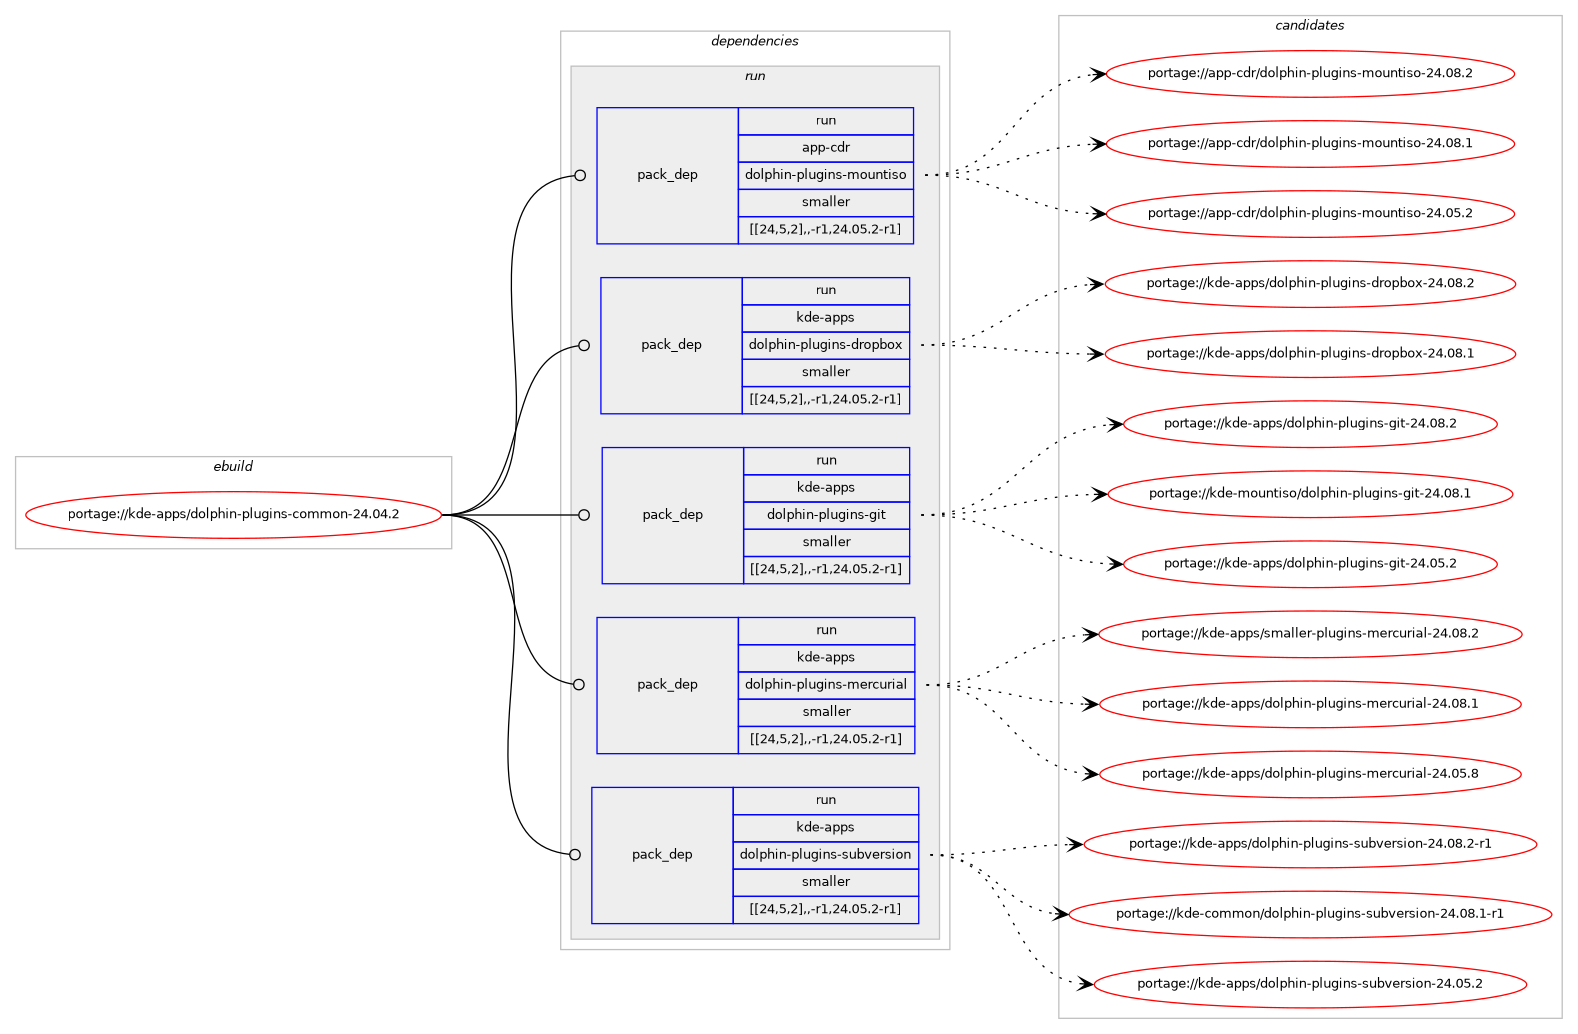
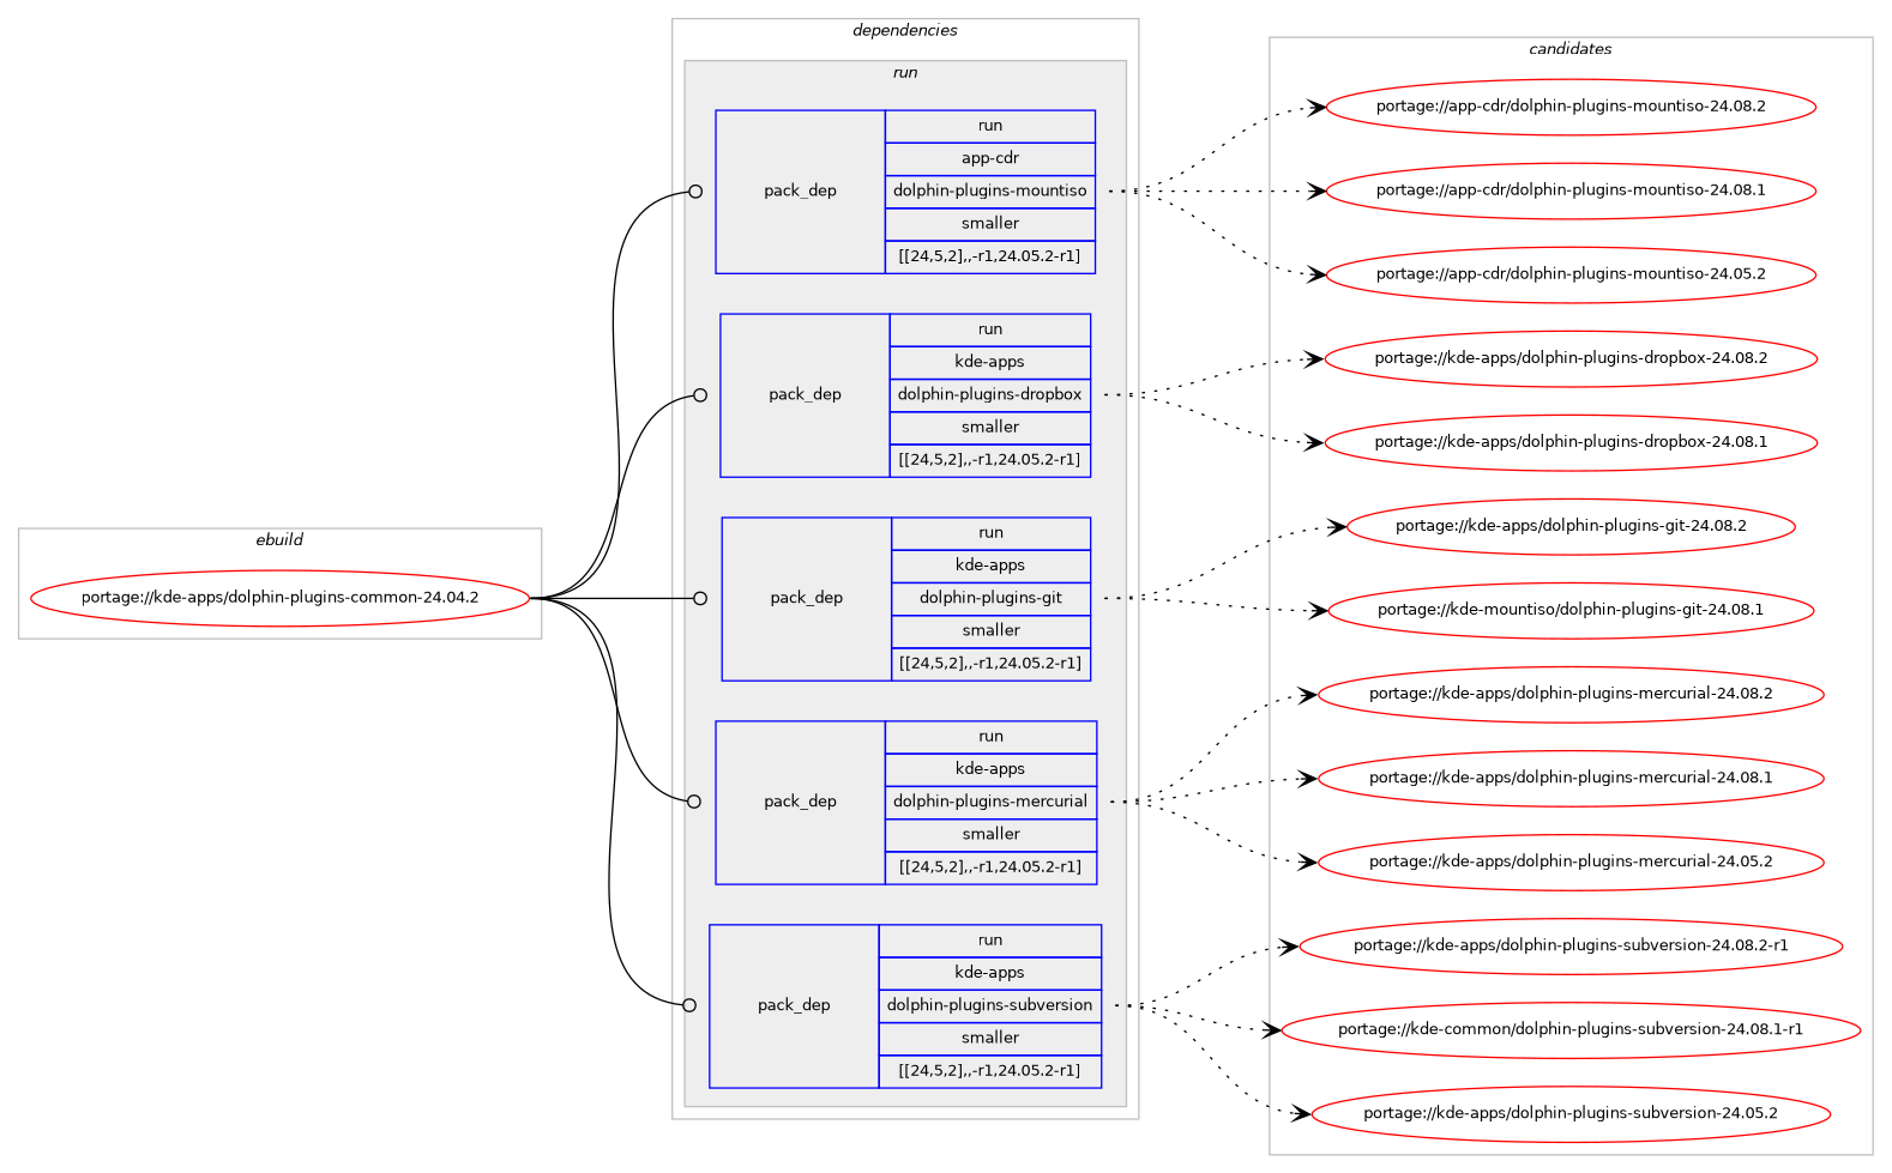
  digraph {
    compound=true
    concentrate=true
    fontname=Helvetica
    fontsize=10
    newrank=true
    rankdir=LR
    ranksep=1.5
    node [color=red fontname=Helvetica fontsize=10]
    edge [arrowhead=vee headport=w style=dotted tailport=e weight=100]
    n1 [label="portage://kde-apps/dolphin-plugins-common-24.04.2" width=4]
    n2 [color=blue label=<<TABLE BORDER="0" CELLBORDER="1" CELLSPACING="0" CELLPADDING="4" WIDTH="220"><TR><TD ROWSPAN="6" CELLPADDING="30">pack_dep</TD></TR><TR><TD WIDTH="110">run</TD></TR><TR><TD>app-cdr</TD></TR><TR><TD>dolphin-plugins-mountiso</TD></TR><TR><TD>smaller</TD></TR><TR><TD>[[24,5,2],,-r1,24.05.2-r1]</TD></TR></TABLE>> shape=none]
    n3 [color=blue label=<<TABLE BORDER="0" CELLBORDER="1" CELLSPACING="0" CELLPADDING="4" WIDTH="220"><TR><TD ROWSPAN="6" CELLPADDING="30">pack_dep</TD></TR><TR><TD WIDTH="110">run</TD></TR><TR><TD>kde-apps</TD></TR><TR><TD>dolphin-plugins-dropbox</TD></TR><TR><TD>smaller</TD></TR><TR><TD>[[24,5,2],,-r1,24.05.2-r1]</TD></TR></TABLE>> shape=none]
    n4 [color=blue label=<<TABLE BORDER="0" CELLBORDER="1" CELLSPACING="0" CELLPADDING="4" WIDTH="220"><TR><TD ROWSPAN="6" CELLPADDING="30">pack_dep</TD></TR><TR><TD WIDTH="110">run</TD></TR><TR><TD>kde-apps</TD></TR><TR><TD>dolphin-plugins-git</TD></TR><TR><TD>smaller</TD></TR><TR><TD>[[24,5,2],,-r1,24.05.2-r1]</TD></TR></TABLE>> shape=none]
    n5 [color=blue label=<<TABLE BORDER="0" CELLBORDER="1" CELLSPACING="0" CELLPADDING="4" WIDTH="220"><TR><TD ROWSPAN="6" CELLPADDING="30">pack_dep</TD></TR><TR><TD WIDTH="110">run</TD></TR><TR><TD>kde-apps</TD></TR><TR><TD>dolphin-plugins-mercurial</TD></TR><TR><TD>smaller</TD></TR><TR><TD>[[24,5,2],,-r1,24.05.2-r1]</TD></TR></TABLE>> shape=none]
    n6 [color=blue label=<<TABLE BORDER="0" CELLBORDER="1" CELLSPACING="0" CELLPADDING="4" WIDTH="220"><TR><TD ROWSPAN="6" CELLPADDING="30">pack_dep</TD></TR><TR><TD WIDTH="110">run</TD></TR><TR><TD>kde-apps</TD></TR><TR><TD>dolphin-plugins-subversion</TD></TR><TR><TD>smaller</TD></TR><TR><TD>[[24,5,2],,-r1,24.05.2-r1]</TD></TR></TABLE>> shape=none]
    n7 [label="portage://app-cdr/dolphin-plugins-mountiso-24.08.2" width=4]
    n8 [label="portage://app-cdr/dolphin-plugins-mountiso-24.08.1" width=4]
    n9 [label="portage://app-cdr/dolphin-plugins-mountiso-24.05.2" width=4]
    n10 [label="portage://kde-apps/dolphin-plugins-dropbox-24.08.2" width=4]
    n11 [label="portage://kde-apps/dolphin-plugins-dropbox-24.08.1" width=4]
    n12 [label="portage://kde-apps/dolphin-plugins-git-24.08.2" width=4]
    n13 [label="portage://kde-mountiso/dolphin-plugins-git-24.08.1" width=4]
-   n14 [label="portage://kde-apps/dolphin-plugins-git-24.05.2" width=4]
-   n15 [label="portage://kde-apps/smaller-plugins-mercurial-24.08.2" width=4]
+   n15 [label="portage://kde-apps/dolphin-plugins-mercurial-24.08.2" width=4]
    n16 [label="portage://kde-apps/dolphin-plugins-mercurial-24.08.1" width=4]
-   n17 [label="portage://kde-apps/dolphin-plugins-mercurial-24.05.8" width=4]
+   n17 [label="portage://kde-apps/dolphin-plugins-mercurial-24.05.2" width=4]
    n18 [label="portage://kde-apps/dolphin-plugins-subversion-24.08.2-r1" width=4]
    n19 [label="portage://kde-common/dolphin-plugins-subversion-24.08.1-r1" width=4]
    n20 [label="portage://kde-apps/dolphin-plugins-subversion-24.05.2" width=4]
    subgraph cluster_1 {
      color=gray
      label=<<i>ebuild</i>>
      n1
    }
    subgraph cluster_2 {
      color=gray
      label=<<i>dependencies</i>>
      subgraph cluster_3 {
        color=gray
        fillcolor="#eeeeee"
        label=<<i>compile</i>>
        style=filled
      }
      subgraph cluster_4 {
        color=gray
        fillcolor="#eeeeee"
        label=<<i>compile and run</i>>
        style=filled
      }
      subgraph cluster_5 {
        color=gray
        fillcolor="#eeeeee"
        label=<<i>run</i>>
        style=filled
        subgraph sub_6 {
          color=gray
          fillcolor="#eeeeee"
          label=<<i>run</i>>
          style=filled
          n2
        }
        subgraph sub_7 {
          color=gray
          fillcolor="#eeeeee"
          label=<<i>run</i>>
          style=filled
          n3
        }
        subgraph sub_8 {
          color=gray
          fillcolor="#eeeeee"
          label=<<i>run</i>>
          style=filled
          n4
        }
        subgraph sub_9 {
          color=gray
          fillcolor="#eeeeee"
          label=<<i>run</i>>
          style=filled
          n5
        }
        subgraph sub_10 {
          color=gray
          fillcolor="#eeeeee"
          label=<<i>run</i>>
          style=filled
          n6
        }
      }
    }
    subgraph cluster_11 {
      color=gray
      label=<<i>candidates</i>>
      rank=same
      subgraph sub_12 {
        color=black
        label=<<i>candidates</i>>
        nodesep=1
        rank=same
        n7
        n8
        n9
      }
      subgraph sub_13 {
        color=black
        label=<<i>candidates</i>>
        nodesep=1
        rank=same
        n10
        n11
      }
      subgraph sub_14 {
        color=black
        label=<<i>candidates</i>>
        nodesep=1
        rank=same
        n12
        n13
-       n14
      }
      subgraph sub_15 {
        color=black
        label=<<i>candidates</i>>
        nodesep=1
        rank=same
        n15
        n16
        n17
      }
      subgraph sub_16 {
        color=black
        label=<<i>candidates</i>>
        nodesep=1
        rank=same
        n18
        n19
        n20
      }
    }
    n1 -> n2 [arrowhead=odot style=solid weight=20]
    n1 -> n3 [arrowhead=odot style=solid weight=20]
    n1 -> n4 [arrowhead=odot style=solid weight=20]
    n1 -> n5 [arrowhead=odot style=solid weight=20]
    n1 -> n6 [arrowhead=odot style=solid weight=20]
    n2 -> n7
    n2 -> n8
    n2 -> n9
    n3 -> n10
    n3 -> n11
    n4 -> n12
    n4 -> n13
-   n4 -> n14
    n5 -> n15
    n5 -> n16
    n5 -> n17
    n6 -> n18
    n6 -> n19
    n6 -> n20
  }
